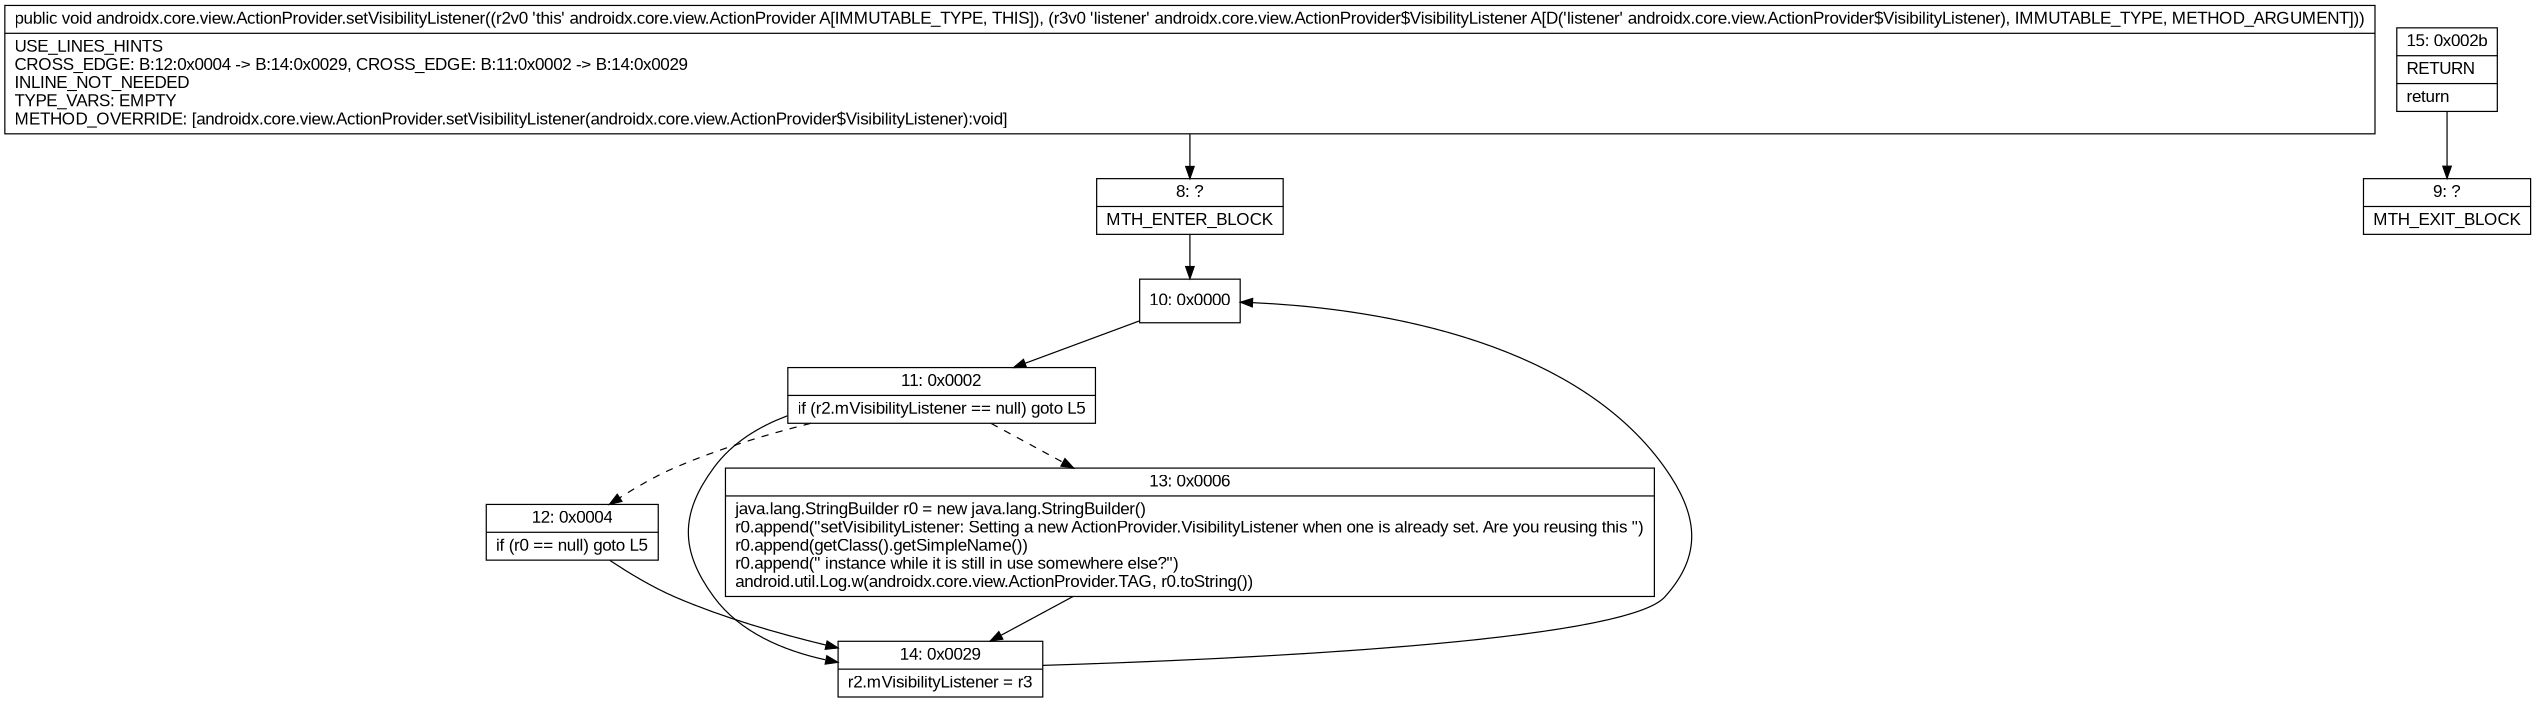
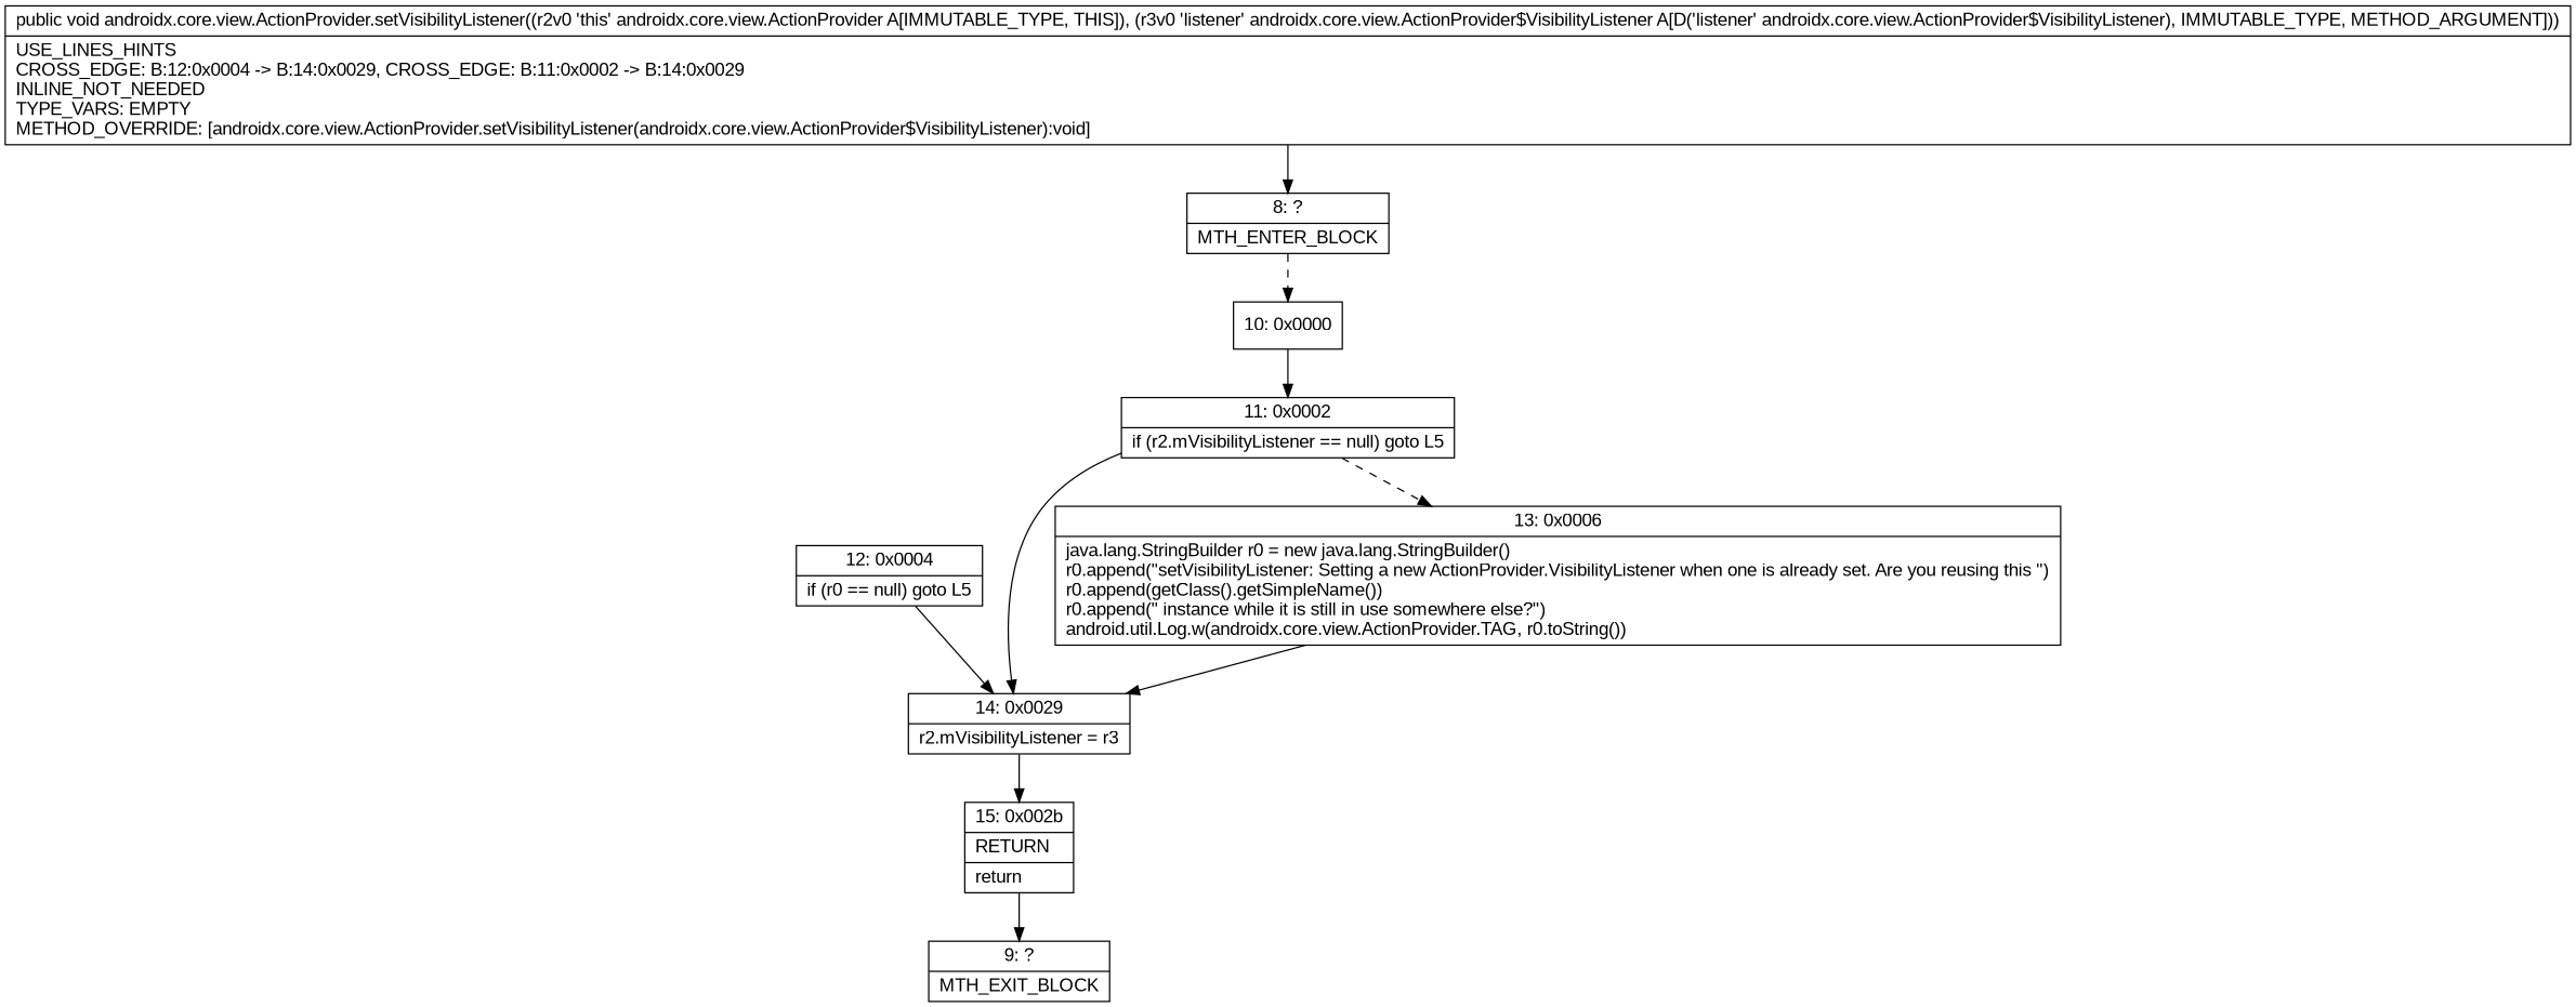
  digraph {
    fontname="Liberation Sans"
    node [fontname="Liberation Sans" shape=record]
    edge [fontname="Liberation Sans"]
    n1 [label="{8\:\ ?|MTH_ENTER_BLOCK\l}"]
    n2 [label="{10\:\ 0x0000}"]
    n3 [label="{11\:\ 0x0002|if (r2.mVisibilityListener == null) goto L5\l}"]
    n4 [label="{12\:\ 0x0004|if (r0 == null) goto L5\l}"]
    n5 [label="{14\:\ 0x0029|r2.mVisibilityListener = r3\l}"]
    n6 [label="{13\:\ 0x0006|java.lang.StringBuilder r0 = new java.lang.StringBuilder()\lr0.append(\"setVisibilityListener: Setting a new ActionProvider.VisibilityListener when one is already set. Are you reusing this \")\lr0.append(getClass().getSimpleName())\lr0.append(\" instance while it is still in use somewhere else?\")\landroid.util.Log.w(androidx.core.view.ActionProvider.TAG, r0.toString())\l}"]
    n7 [label="{15\:\ 0x002b|RETURN\l|return\l}"]
    n8 [label="{9\:\ ?|MTH_EXIT_BLOCK\l}"]
    n9 [label="{public void androidx.core.view.ActionProvider.setVisibilityListener((r2v0 'this' androidx.core.view.ActionProvider A[IMMUTABLE_TYPE, THIS]), (r3v0 'listener' androidx.core.view.ActionProvider$VisibilityListener A[D('listener' androidx.core.view.ActionProvider$VisibilityListener), IMMUTABLE_TYPE, METHOD_ARGUMENT]))  | USE_LINES_HINTS\lCROSS_EDGE: B:12:0x0004 \-\> B:14:0x0029, CROSS_EDGE: B:11:0x0002 \-\> B:14:0x0029\lINLINE_NOT_NEEDED\lTYPE_VARS: EMPTY\lMETHOD_OVERRIDE: [androidx.core.view.ActionProvider.setVisibilityListener(androidx.core.view.ActionProvider$VisibilityListener):void]\l}"]
-   n1 -> n2
+   n1 -> n2 [style=dashed]
    n2 -> n3
-   n3 -> n4 [style=dashed]
    n3 -> n5
    n3 -> n6 [style=dashed]
    n4 -> n5
-   n5 -> n2
+   n5 -> n7
    n6 -> n5
    n7 -> n8
    n9 -> n1
  }
